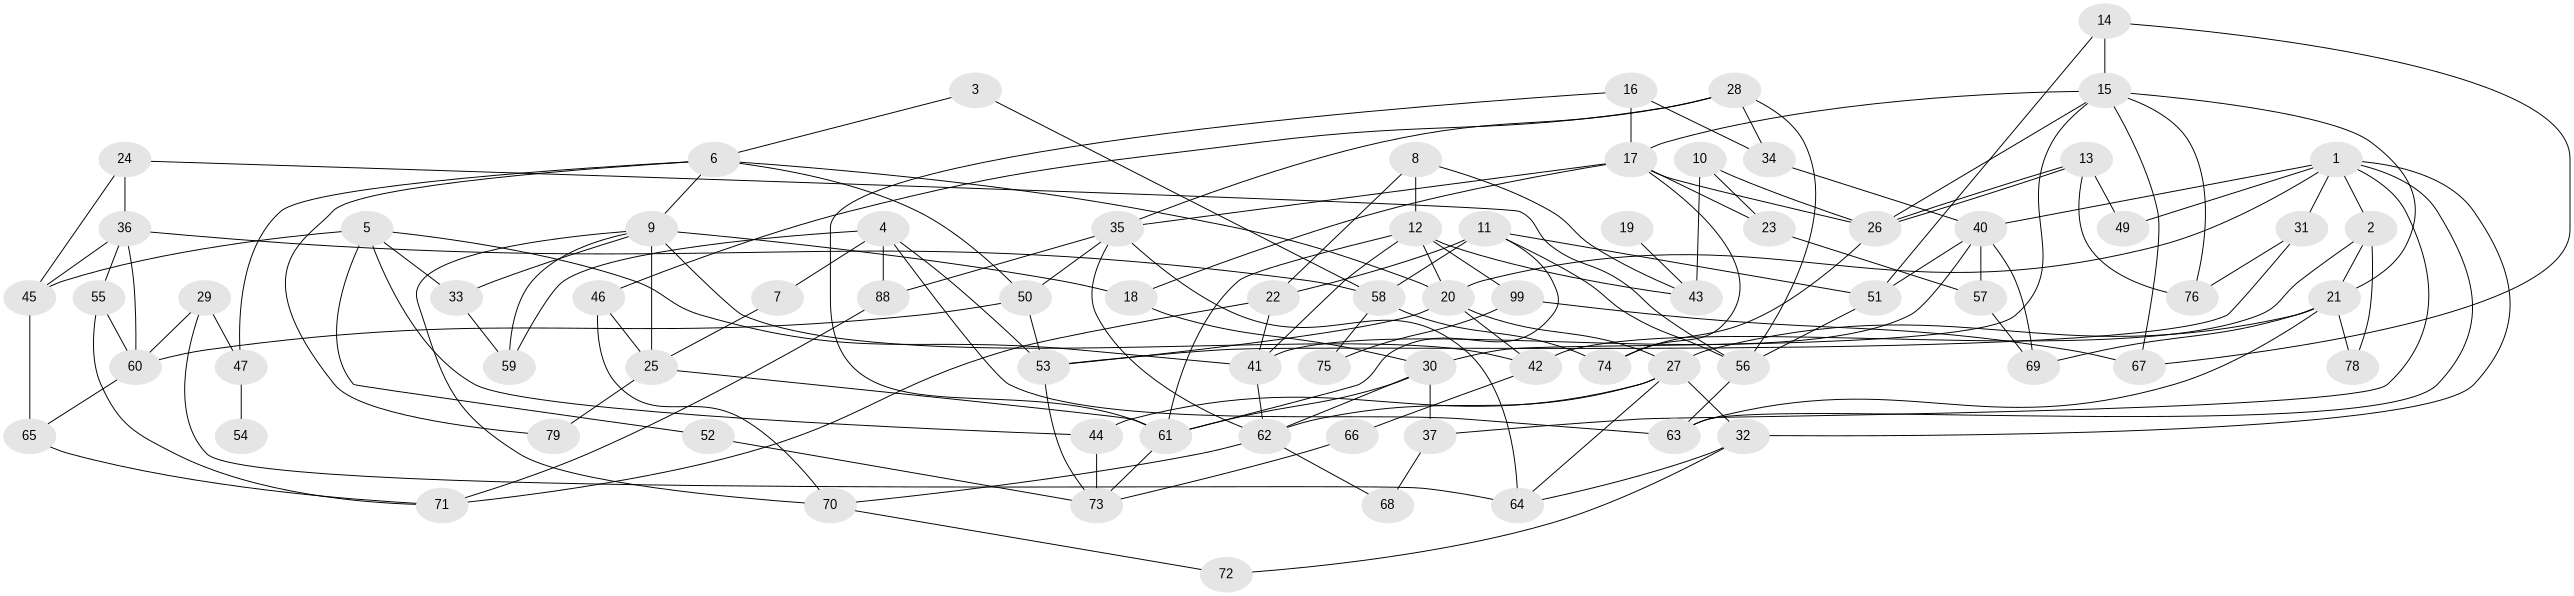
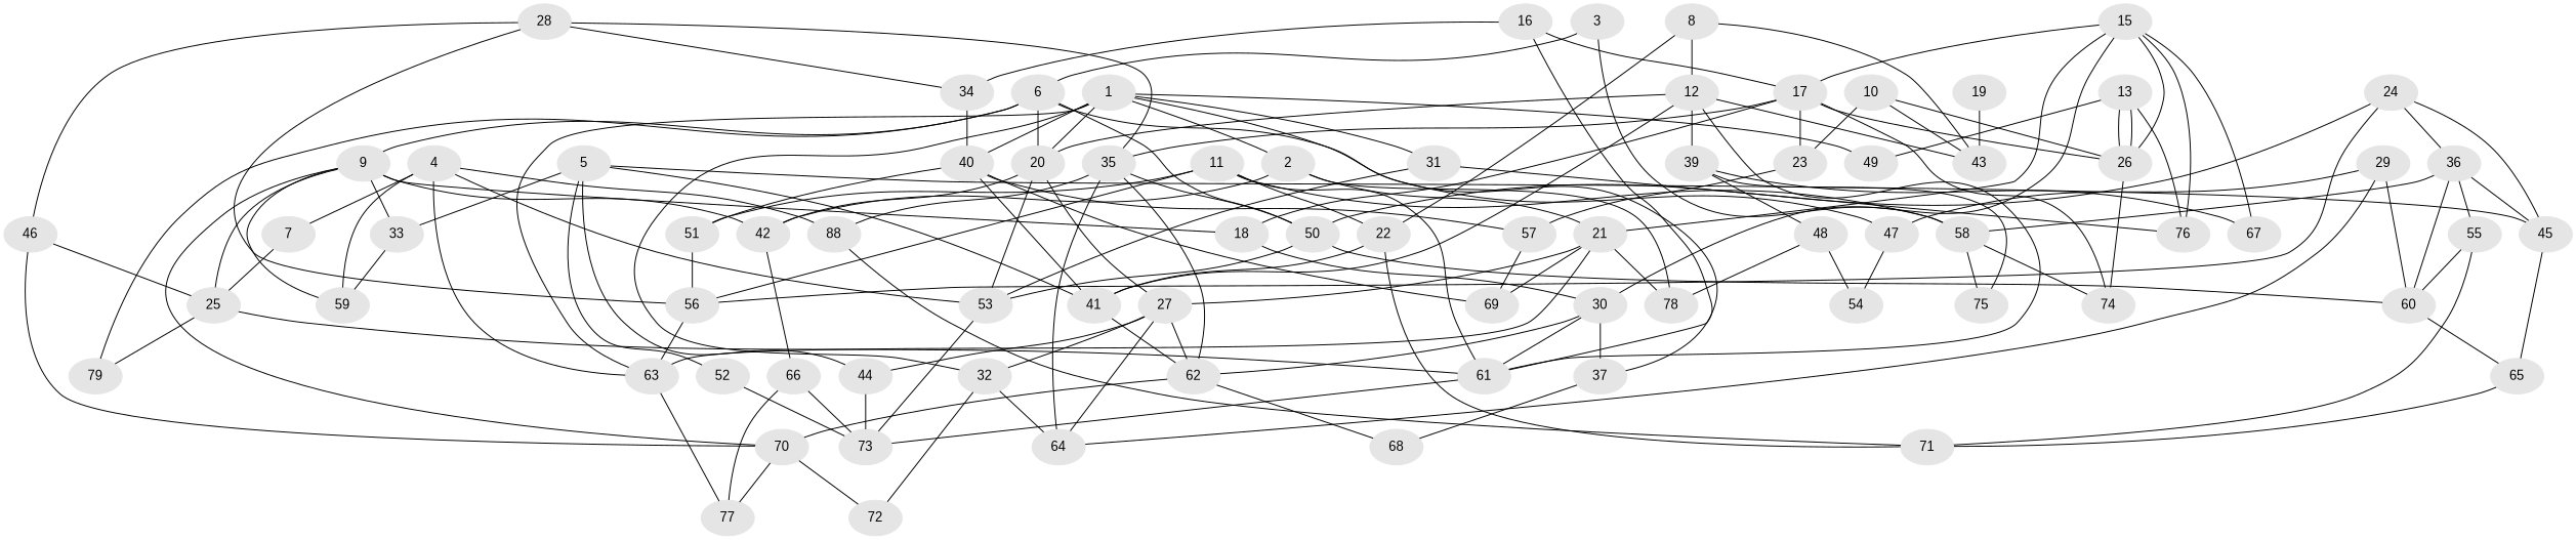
  graph {
    fontname="Liberation Sans"
    node [color=gray90 fontname="Liberation Sans" style=filled]
    edge [fontname="Liberation Sans"]
    1
    2
    20
    31
    32
    37
    40
    49
    63
    21
    42
    78
    53
    27
    76
    64
    72
    68
    41
    51
    69
    57
+   77
    66
    3
    6
    58
    9
    47
    50
    79
    74
    75
    4
    7
    n36 [label=88]
    59
    25
    71
    73
    5
    33
    44
    45
    52
    62
    65
    18
    70
    54
    60
    61
    8
    12
    22
    43
-   39 [label=99]
+   39
    30
    10
    23
    26
    11
    56
    67
+   48
    13
-   14
    15
    17
    35
    16
    34
    19
    24
    36
    55
    28
    46
    29
    1 -- 2
    1 -- 20
    1 -- 31
    1 -- 32
    1 -- 37
    1 -- 40
    1 -- 49
    1 -- 63
    2 -- 21
    2 -- 42
    2 -- 78
    20 -- 42
    20 -- 53
    20 -- 27
    31 -- 53
    31 -- 76
    32 -- 64
    32 -- 72
    37 -- 68
    40 -- 41
    40 -- 51
    40 -- 69
    40 -- 57
+   63 -- 77
    21 -- 63
    21 -- 78
    21 -- 27
    21 -- 69
    42 -- 66
    53 -- 73
    27 -- 32
    27 -- 64
    27 -- 44
    27 -- 62
    41 -- 62
    51 -- 56
    57 -- 69
+   66 -- 77
    66 -- 73
    3 -- 6
    3 -- 58
    6 -- 20
    6 -- 9
    6 -- 47
    6 -- 50
    6 -- 79
    58 -- 74
    58 -- 75
    9 -- 42
    9 -- 59
    9 -- 25
    9 -- 33
    9 -- 18
    9 -- 70
    47 -- 54
    50 -- 53
    50 -- 60
    4 -- 63
    4 -- 53
    4 -- 7
    4 -- n36
    4 -- 59
    7 -- 25
    n36 -- 71
    25 -- 79
    25 -- 61
    5 -- 41
    5 -- 33
    5 -- 44
    5 -- 45
    5 -- 52
    33 -- 59
    44 -- 73
    45 -- 65
    52 -- 73
    62 -- 68
    62 -- 70
    65 -- 71
    18 -- 30
    70 -- 72
+   70 -- 77
    60 -- 65
    61 -- 73
    8 -- 12
    8 -- 22
    8 -- 43
    12 -- 20
    12 -- 41
    12 -- 61
    12 -- 43
    12 -- 39
    22 -- 41
    22 -- 71
    39 -- 75
    39 -- 67
+   39 -- 48
    30 -- 37
    30 -- 62
    30 -- 61
    10 -- 43
    10 -- 23
    10 -- 26
    23 -- 57
    26 -- 74
    11 -- 51
    11 -- 58
    11 -- 61
    11 -- 22
    11 -- 56
    56 -- 63
+   48 -- 78
+   48 -- 54
    13 -- 49
    13 -- 76
    13 -- 26
    13 -- 26
-   14 -- 51
-   14 -- 67
-   14 -- 15
    15 -- 21
    15 -- 76
    15 -- 30
    15 -- 26
    15 -- 67
    15 -- 17
    17 -- 74
    17 -- 18
    17 -- 23
    17 -- 26
    17 -- 35
    35 -- 64
    35 -- 50
    35 -- n36
    35 -- 62
    16 -- 61
    16 -- 17
    16 -- 34
    34 -- 40
    19 -- 43
+   24 -- 50
    24 -- 45
    24 -- 56
    24 -- 36
    36 -- 58
    36 -- 45
    36 -- 60
    36 -- 55
    55 -- 71
    55 -- 60
    28 -- 56
    28 -- 35
    28 -- 34
    28 -- 46
    46 -- 25
    46 -- 70
    29 -- 64
    29 -- 47
    29 -- 60
  }
